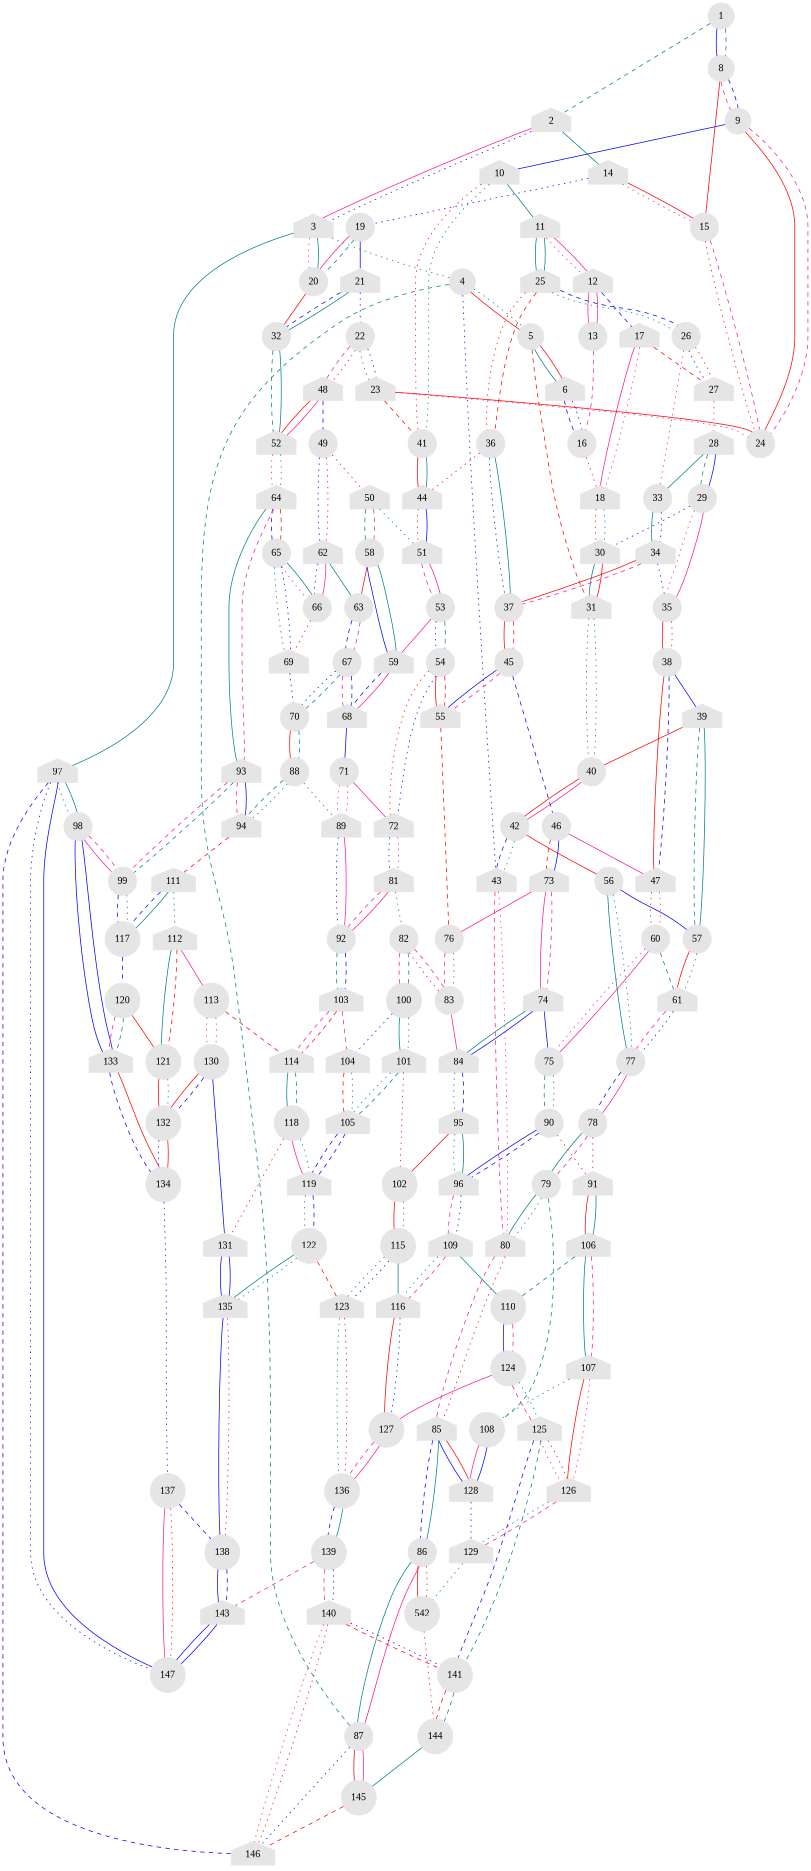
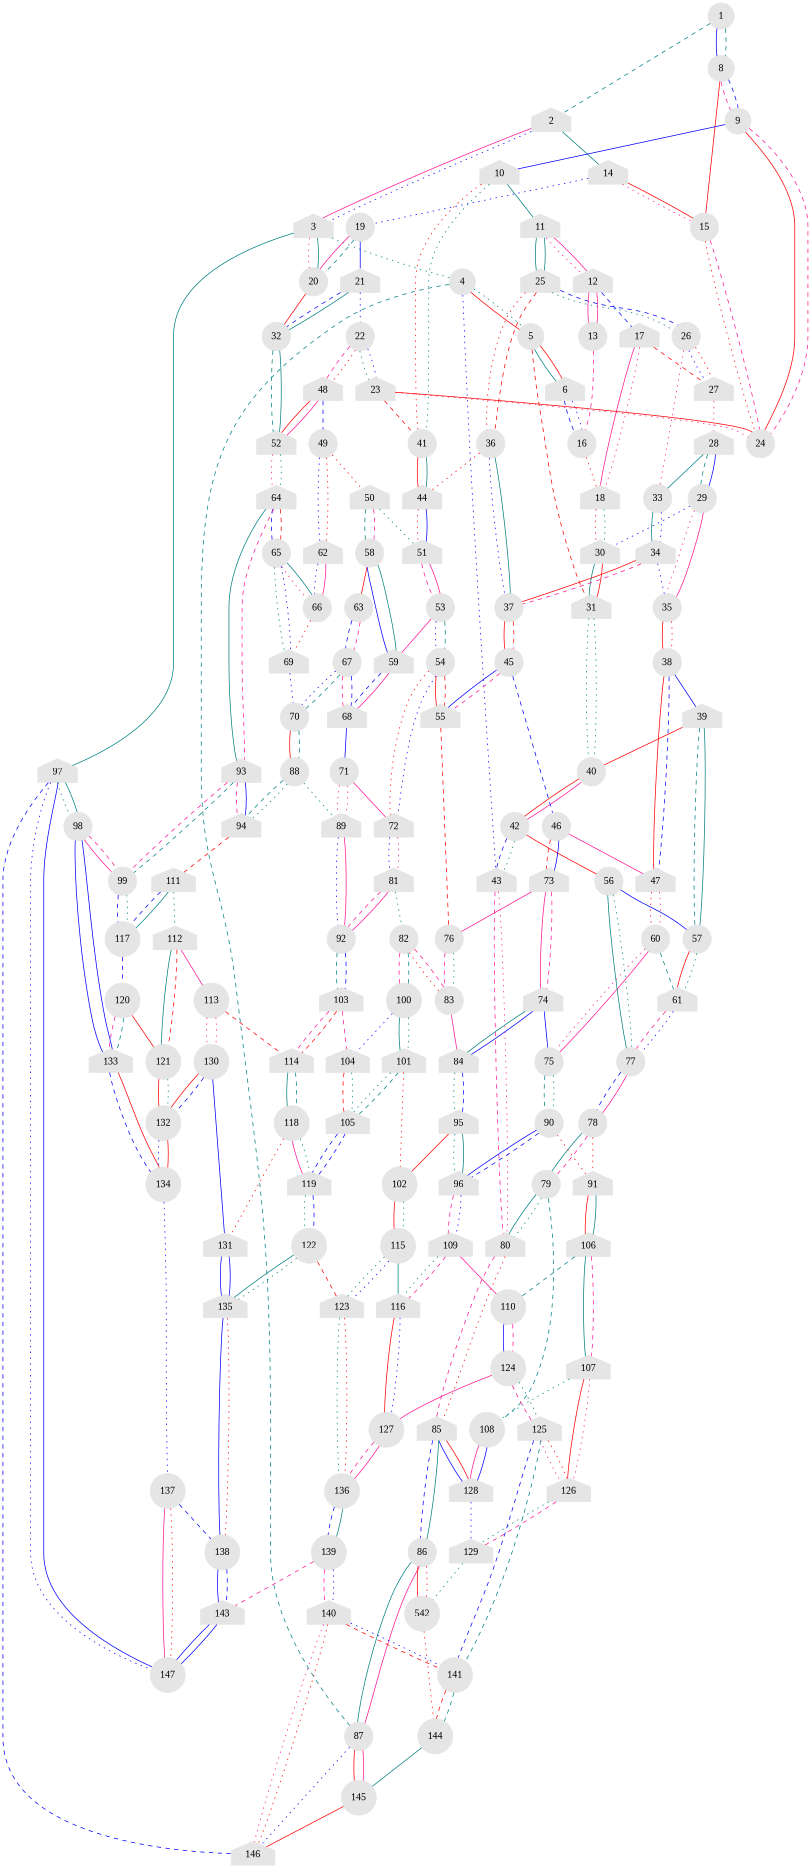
  graph {
    fontname="Liberation Serif"
    node [color=gray90 fontname="Liberation Serif" shape=circle style=filled]
    edge [color=teal fontname="Liberation Serif" style=solid]
    2 [shape=house]
    1
    8
    3 [shape=house]
    14 [shape=house]
    9
    15
    4
    20
    97 [shape=house]
    19
    5
    43 [shape=house]
    87
    32
    146 [shape=house]
    98
    147
    6 [shape=house]
    31 [shape=house]
    80 [shape=house]
    145
    16
    40
    18 [shape=house]
    13
    10 [shape=house]
    24
    11 [shape=house]
    41
    12 [shape=house]
    25 [shape=house]
    44 [shape=house]
    17 [shape=house]
    26
    36
    27 [shape=house]
    21 [shape=house]
    30 [shape=house]
    28 [shape=house]
    22
    52 [shape=house]
    23 [shape=house]
    48 [shape=house]
    49
    33
    37
    34 [shape=house]
    29
    35
    38
    42
    64 [shape=house]
    45
    39 [shape=house]
    47 [shape=house]
    51 [shape=house]
    46
    55 [shape=house]
    57
    60
    61 [shape=house]
    56
    77
    85 [shape=house]
    53
    73 [shape=house]
    76
    74 [shape=house]
    75
    50 [shape=house]
    62 [shape=house]
    58
    63
    66
    59 [shape=house]
    54
    65
    93 [shape=house]
    72 [shape=house]
    68 [shape=house]
    81 [shape=house]
    83
    78
    67
    71
    90
    69 [shape=house]
    70
    94 [shape=house]
    99
    88
    89 [shape=house]
    92
    82
    84 [shape=house]
    95 [shape=house]
    91 [shape=house]
    96 [shape=house]
    79
    108
    106 [shape=house]
    128 [shape=house]
    86
    100
    103 [shape=house]
    101 [shape=house]
    104 [shape=house]
    102
    n110 [label=542]
    129 [shape=house]
    144
    111 [shape=house]
    109 [shape=house]
    107 [shape=house]
    110
    114 [shape=house]
    117
    112 [shape=house]
    115
    116 [shape=house]
    133 [shape=house]
    134
    120
    105 [shape=house]
    119 [shape=house]
    123 [shape=house]
    118
    122
    126 [shape=house]
    124
    127
    125 [shape=house]
    113
    121
    130
    132
    131 [shape=house]
    136
    135 [shape=house]
    138
    139
    141
    137
    143 [shape=house]
    140 [shape=house]
    2 -- 3 [color=deeppink]
    2 -- 3 [color=blue style=dotted]
    2 -- 14
    1 -- 2 [style=dashed]
    1 -- 8 [color=blue]
    1 -- 8 [style=dashed]
    8 -- 9 [color=deeppink style=dashed]
    8 -- 9 [color=blue style=dashed]
    8 -- 15 [color=red]
    3 -- 4 [style=dotted]
    3 -- 20 [color=deeppink style=dotted]
    3 -- 20
    3 -- 97
    14 -- 15 [color=deeppink style=dotted]
    14 -- 15 [color=red]
    14 -- 19 [color=blue style=dotted]
    9 -- 10 [color=blue]
    9 -- 24 [color=red]
    9 -- 24 [color=deeppink style=dashed]
    15 -- 24 [color=red style=dotted]
    15 -- 24 [color=deeppink style=dashed]
    4 -- 5 [color=red]
    4 -- 5 [style=dotted]
    4 -- 43 [color=blue style=dotted]
    4 -- 87 [style=dashed]
    20 -- 32 [color=red]
    97 -- 146 [color=blue style=dashed]
    97 -- 98 [style=dotted]
    97 -- 98
    97 -- 147 [color=blue style=dotted]
    97 -- 147 [color=blue]
    19 -- 20 [color=deeppink]
    19 -- 20 [style=dashed]
    19 -- 21 [color=blue]
    5 -- 6
    5 -- 6 [color=red]
    5 -- 31 [color=red style=dashed]
    43 -- 80 [color=deeppink style=dashed]
    43 -- 80 [color=deeppink style=dotted]
    87 -- 146 [color=blue style=dotted]
    87 -- 145 [color=red]
    87 -- 145 [color=deeppink]
    32 -- 52 [style=dashed]
    32 -- 52
    98 -- 99 [color=deeppink]
    98 -- 99 [color=deeppink style=dashed]
    98 -- 133 [color=blue]
    98 -- 133 [color=blue]
    6 -- 16 [color=blue style=dashed]
    6 -- 16 [color=blue style=dotted]
    31 -- 40 [style=dotted]
    31 -- 40 [style=dotted]
    80 -- 85 [color=deeppink style=dashed]
    80 -- 85 [color=red style=dotted]
-   145 -- 146 [color=red style=dashed]
+   145 -- 146 [color=red]
    16 -- 18 [color=red style=dotted]
    40 -- 42 [color=red]
    40 -- 42 [color=deeppink]
    18 -- 30 [color=red style=dotted]
    18 -- 30 [style=dotted]
    13 -- 16 [color=deeppink style=dashed]
    10 -- 11
    10 -- 41 [color=red style=dotted]
    10 -- 41 [style=dotted]
    11 -- 12 [color=deeppink style=dotted]
    11 -- 12 [color=deeppink]
    11 -- 25
    11 -- 25
    41 -- 44 [color=red]
    41 -- 44
    12 -- 13 [color=deeppink]
    12 -- 13 [color=deeppink]
    12 -- 17 [color=blue style=dashed]
    25 -- 26 [style=dotted]
    25 -- 26 [color=blue style=dashed]
    25 -- 36 [color=red style=dotted]
    25 -- 36 [color=red style=dashed]
    44 -- 51 [color=red style=dotted]
    44 -- 51 [color=blue]
    17 -- 18 [color=deeppink]
    17 -- 18 [color=deeppink style=dotted]
    17 -- 27 [color=red style=dashed]
    26 -- 27 [color=blue style=dotted]
    26 -- 27 [color=red style=dotted]
    26 -- 33 [color=deeppink style=dotted]
    36 -- 44 [color=red style=dotted]
    36 -- 37 [color=blue style=dotted]
    36 -- 37
    27 -- 28 [color=deeppink style=dotted]
    21 -- 32 [color=blue style=dashed]
    21 -- 32
    21 -- 22 [color=blue style=dotted]
    30 -- 31
    30 -- 31 [color=red]
    28 -- 33
    28 -- 29 [style=dashed]
    28 -- 29 [color=blue]
    22 -- 23 [style=dotted]
    22 -- 23 [color=blue style=dotted]
    22 -- 48 [color=deeppink style=dashed]
    22 -- 48 [color=red style=dotted]
    52 -- 64 [color=deeppink style=dotted]
    52 -- 64 [style=dotted]
    23 -- 24 [color=deeppink style=dotted]
    23 -- 24 [color=red]
    23 -- 41 [color=red style=dashed]
    48 -- 52 [color=red]
    48 -- 52 [color=deeppink]
    48 -- 49 [color=blue style=dashed]
    49 -- 50 [color=red style=dotted]
    49 -- 62 [color=blue style=dotted]
    49 -- 62 [color=red style=dotted]
    33 -- 34
    33 -- 34 [color=blue style=dotted]
    37 -- 45 [color=red]
    37 -- 45 [color=red style=dashed]
    34 -- 37 [color=red]
    34 -- 37 [color=deeppink style=dashed]
    34 -- 35 [color=blue style=dotted]
    29 -- 30 [color=blue style=dotted]
    29 -- 35 [color=deeppink style=dotted]
    29 -- 35 [color=deeppink]
    35 -- 38 [color=red]
    35 -- 38 [color=red style=dotted]
    38 -- 39 [color=blue]
    38 -- 47 [color=red]
    38 -- 47 [color=blue style=dashed]
    42 -- 43 [color=blue style=dashed]
    42 -- 43 [style=dotted]
    42 -- 56 [color=red]
    64 -- 65 [color=blue style=dashed]
    64 -- 65 [color=red style=dashed]
    64 -- 93
    64 -- 93 [color=deeppink style=dashed]
    45 -- 46 [color=blue style=dashed]
    45 -- 55 [color=blue]
    45 -- 55 [color=deeppink style=dashed]
    39 -- 40 [color=red]
    39 -- 57 [style=dashed]
    39 -- 57
    47 -- 60 [color=red style=dotted]
    47 -- 60 [color=deeppink style=dotted]
    51 -- 53 [color=deeppink style=dashed]
    51 -- 53 [color=deeppink]
    46 -- 47 [color=deeppink]
    46 -- 73 [color=red style=dashed]
    46 -- 73 [color=blue]
    55 -- 76 [color=red style=dashed]
    57 -- 61 [color=red]
    57 -- 61 [style=dotted]
    60 -- 61 [style=dashed]
    60 -- 75 [color=deeppink style=dotted]
    60 -- 75 [color=deeppink]
    61 -- 77 [color=deeppink style=dashed]
    61 -- 77 [color=blue style=dotted]
    56 -- 57 [color=blue]
    56 -- 77
    56 -- 77 [style=dotted]
    77 -- 78 [color=blue style=dashed]
    77 -- 78 [color=deeppink]
    85 -- 128 [color=blue]
    85 -- 128 [color=red]
    85 -- 86 [color=blue style=dashed]
    85 -- 86
    53 -- 59 [color=deeppink]
    53 -- 54 [color=blue style=dotted]
    53 -- 54 [style=dashed]
    73 -- 76 [color=deeppink]
    73 -- 74 [color=deeppink]
    73 -- 74 [color=deeppink style=dashed]
    76 -- 83 [color=deeppink style=dashed]
    76 -- 83 [style=dotted]
    74 -- 75 [color=blue]
    74 -- 84
    74 -- 84 [color=blue]
    75 -- 90 [style=dashed]
    75 -- 90 [style=dotted]
    50 -- 51 [style=dotted]
    50 -- 58 [style=dashed]
    50 -- 58 [color=deeppink style=dashed]
-   62 -- 63
    62 -- 66 [color=blue style=dotted]
    62 -- 66 [color=deeppink]
    58 -- 63 [color=red]
    58 -- 59 [color=blue]
    58 -- 59
    63 -- 67 [color=blue style=dashed]
    63 -- 67 [color=deeppink style=dashed]
    66 -- 69 [color=red style=dotted]
    59 -- 68 [color=blue style=dashed]
    59 -- 68 [color=deeppink]
    54 -- 55 [color=red]
    54 -- 55 [color=red style=dashed]
    54 -- 72 [color=red style=dotted]
    54 -- 72 [color=blue style=dotted]
    65 -- 66 [color=deeppink style=dotted]
    65 -- 66
    65 -- 69 [style=dotted]
    65 -- 69 [color=blue style=dotted]
    93 -- 94 [color=deeppink style=dashed]
    93 -- 94 [color=blue]
    93 -- 99 [color=deeppink style=dashed]
    93 -- 99 [style=dashed]
    72 -- 81 [color=blue style=dotted]
    72 -- 81 [color=deeppink style=dotted]
    68 -- 71 [color=blue]
    81 -- 92 [color=deeppink style=dashed]
    81 -- 92 [color=deeppink]
    81 -- 82 [style=dotted]
    83 -- 84 [color=deeppink]
    78 -- 91 [color=red style=dotted]
    78 -- 79
    78 -- 79 [color=deeppink style=dashed]
    67 -- 68 [color=deeppink style=dashed]
    67 -- 68 [color=blue style=dashed]
    67 -- 70 [color=blue style=dotted]
    67 -- 70 [style=dashed]
    71 -- 72 [color=deeppink]
    71 -- 89 [color=deeppink style=dotted]
    71 -- 89 [color=deeppink style=dotted]
    90 -- 91 [color=red style=dotted]
    90 -- 96 [color=blue]
    90 -- 96 [color=blue style=dashed]
    69 -- 70 [color=blue style=dotted]
    70 -- 88 [color=red]
    70 -- 88 [style=dashed]
    94 -- 111 [color=red style=dashed]
    99 -- 117 [color=blue style=dashed]
    99 -- 117 [style=dotted]
    88 -- 94 [style=dashed]
    88 -- 94 [style=dotted]
    88 -- 89 [style=dotted]
    89 -- 92 [color=blue style=dotted]
    89 -- 92 [color=deeppink]
    92 -- 103 [style=dashed]
    92 -- 103 [color=blue style=dashed]
    82 -- 83 [color=red style=dotted]
    82 -- 83 [color=deeppink style=dashed]
    82 -- 100 [color=deeppink style=dashed]
    82 -- 100 [style=dashed]
    84 -- 95 [style=dotted]
    84 -- 95 [color=blue style=dashed]
    95 -- 96 [style=dotted]
    95 -- 96
    95 -- 102 [color=red]
    91 -- 106 [color=red]
    91 -- 106
    96 -- 109 [color=deeppink style=dashed]
    96 -- 109 [color=blue style=dotted]
    79 -- 80
    79 -- 80 [style=dotted]
    79 -- 108 [style=dashed]
    108 -- 128 [color=deeppink]
    108 -- 128 [color=blue]
    106 -- 107
    106 -- 107 [color=deeppink style=dashed]
    106 -- 110 [style=dashed]
    128 -- 129 [color=blue style=dotted]
    86 -- 87
    86 -- 87 [color=deeppink]
    86 -- n110 [color=red]
    86 -- n110 [color=red style=dotted]
    100 -- 101
    100 -- 101 [style=dotted]
    100 -- 104 [color=blue style=dotted]
    103 -- 104 [color=deeppink style=dashed]
    103 -- 114 [color=deeppink style=dashed]
    103 -- 114 [color=red style=dashed]
    101 -- 102 [color=red style=dotted]
    101 -- 105 [style=dotted]
    101 -- 105 [style=dashed]
    104 -- 105 [color=red style=dashed]
    104 -- 105 [style=dotted]
    102 -- 115 [color=red]
    102 -- 115 [style=dotted]
    n110 -- 144 [color=red style=dotted]
    129 -- n110 [style=dotted]
    144 -- 145
    111 -- 117 [color=blue style=dashed]
    111 -- 117
    111 -- 112 [style=dotted]
-   109 -- 110
+   109 -- 110 [color=deeppink]
    109 -- 116 [style=dotted]
    109 -- 116 [color=deeppink style=dashed]
    107 -- 108 [style=dotted]
    107 -- 126 [color=red]
    107 -- 126 [color=deeppink style=dotted]
    110 -- 124 [color=blue]
    110 -- 124 [color=deeppink style=dashed]
    114 -- 118
    114 -- 118 [style=dashed]
    117 -- 120 [color=blue style=dashed]
    112 -- 113 [color=deeppink]
    112 -- 121
    112 -- 121 [color=red style=dashed]
    115 -- 116
    115 -- 123 [style=dotted]
    115 -- 123 [color=blue style=dotted]
    116 -- 127 [color=red]
    116 -- 127 [color=blue style=dotted]
    133 -- 134 [color=blue style=dashed]
    133 -- 134 [color=red]
    134 -- 137 [color=blue style=dotted]
    120 -- 133 [color=deeppink style=dashed]
    120 -- 133 [style=dashed]
    120 -- 121 [color=red]
    105 -- 119 [color=blue style=dashed]
    105 -- 119 [color=blue style=dashed]
    119 -- 122 [style=dotted]
    119 -- 122 [color=blue style=dashed]
    123 -- 136 [style=dotted]
    123 -- 136 [color=red style=dotted]
    118 -- 119 [color=deeppink]
    118 -- 119 [style=dotted]
    118 -- 131 [color=red style=dotted]
    122 -- 123 [color=red style=dashed]
    122 -- 135
    122 -- 135 [style=dotted]
    126 -- 129 [style=dotted]
    126 -- 129 [color=deeppink style=dashed]
    124 -- 127 [color=deeppink]
    124 -- 125 [color=deeppink style=dashed]
    124 -- 125 [style=dotted]
    127 -- 136 [color=deeppink style=dashed]
    127 -- 136 [color=deeppink]
    125 -- 126 [color=deeppink style=dotted]
    125 -- 126 [color=red style=dotted]
    125 -- 141 [color=blue style=dashed]
    125 -- 141 [style=dashed]
    113 -- 114 [color=red style=dashed]
    113 -- 130 [color=deeppink style=dotted]
    113 -- 130 [color=deeppink style=dotted]
    121 -- 132 [color=red]
    121 -- 132 [style=dotted]
    130 -- 132 [color=red]
    130 -- 132 [color=blue style=dashed]
    130 -- 131 [color=blue]
    132 -- 134 [color=blue style=dotted]
    132 -- 134 [color=red]
    131 -- 135 [color=blue]
    131 -- 135 [color=blue]
    136 -- 139 [color=blue style=dashed]
    136 -- 139
    135 -- 138 [color=blue]
    135 -- 138 [color=red style=dotted]
    138 -- 143 [color=blue]
    138 -- 143 [color=blue style=dashed]
    139 -- 143 [color=deeppink style=dashed]
    139 -- 140 [color=deeppink style=dashed]
    139 -- 140 [color=blue style=dotted]
    141 -- 144 [color=red style=dashed]
    141 -- 144 [style=dashed]
    137 -- 147 [color=deeppink]
    137 -- 147 [color=red style=dotted]
    137 -- 138 [color=blue style=dashed]
    143 -- 147 [color=blue]
    143 -- 147 [color=blue]
    140 -- 146 [color=deeppink style=dotted]
    140 -- 146 [color=red style=dotted]
    140 -- 141 [color=red style=dashed]
    140 -- 141 [color=blue style=dotted]
  }
